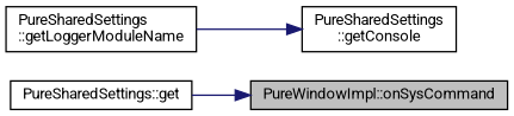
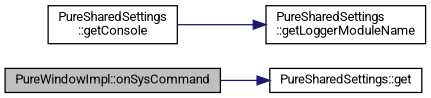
  digraph {
    fontname=Roboto
    rankdir=LR
    node [color=black fillcolor=white fontname=Roboto fontsize=10 shape=record style=filled]
    edge [color=midnightblue fontname=Roboto fontsize=10 labelfontname=Helvetica labelfontsize=10 style=solid]
    n1 [fillcolor=grey75 fontcolor=black height=0.2 label="PureWindowImpl::onSysCommand" width=0.4]
    n2 [height=0.2 label="PureSharedSettings::get" width=0.4]
    n3 [height=0.2 label="PureSharedSettings\l::getConsole" width=0.4]
    n4 [height=0.2 label="PureSharedSettings\l::getLoggerModuleName" width=0.4]
-   n2 -> n1
-   n4 -> n3
+   n1 -> n2
+   n3 -> n4
  }
